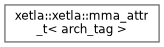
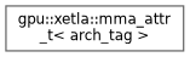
  digraph {
    rankdir=LR
-   n1 [color=grey40 fillcolor=white fontname=Helvetica fontsize=10 height=0.2 label="xetla::xetla::mma_attr\l_t\< arch_tag \>" shape=box style=filled width=0.4]
+   n1 [color=grey40 fillcolor=white fontname=Helvetica fontsize=10 height=0.2 label="gpu::xetla::mma_attr\l_t\< arch_tag \>" shape=box style=filled width=0.4]
  }
